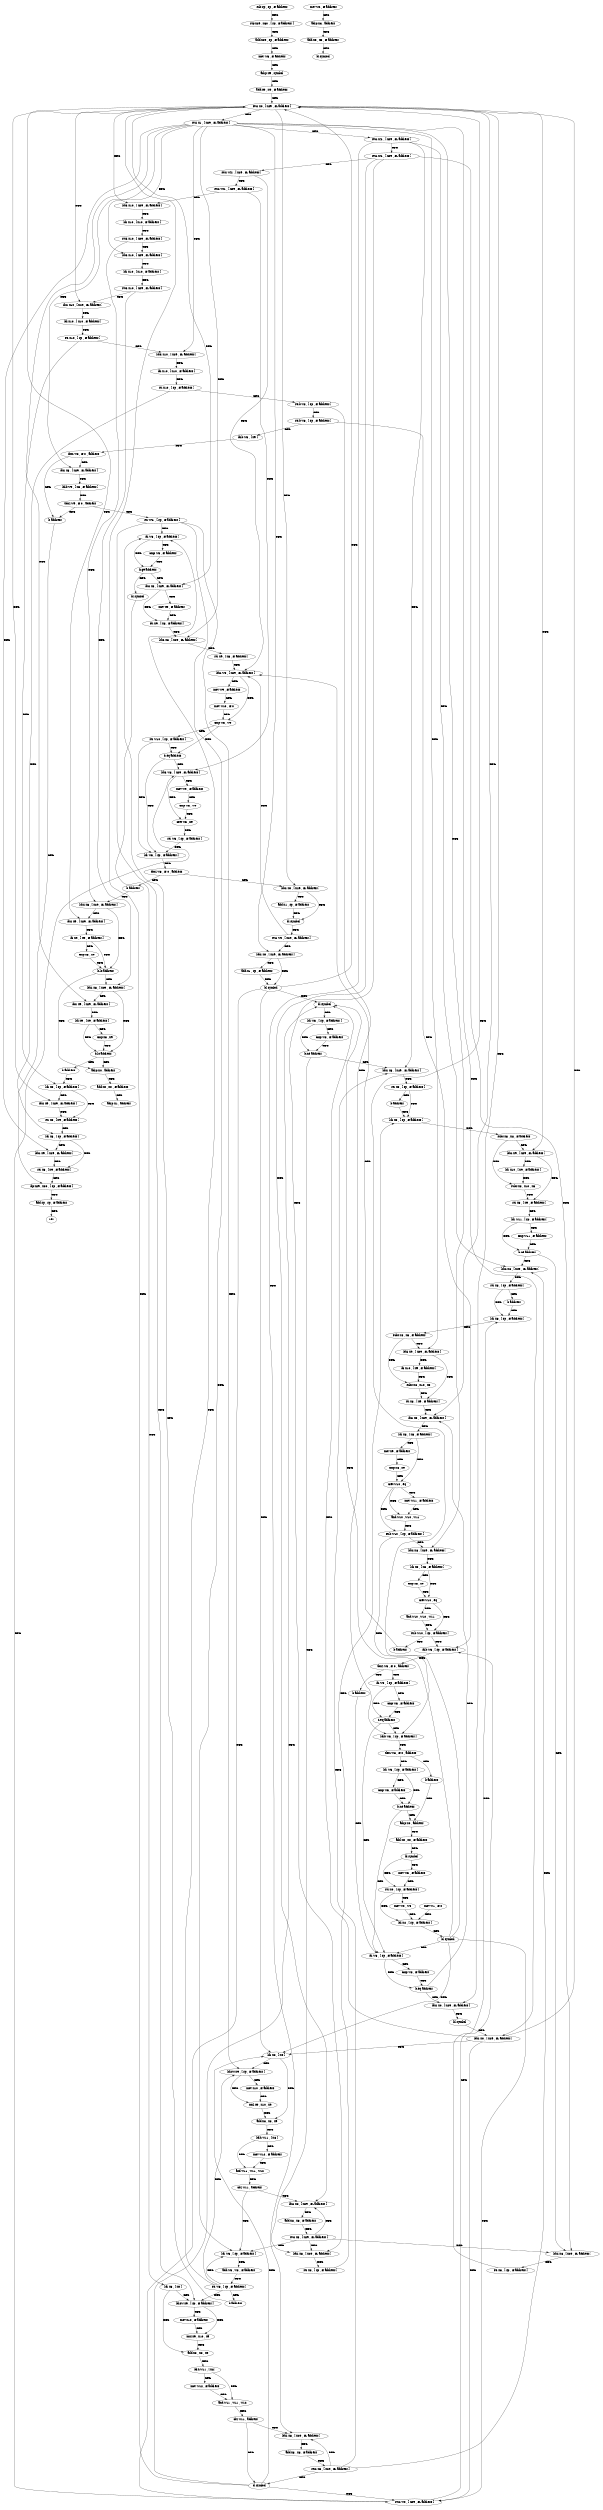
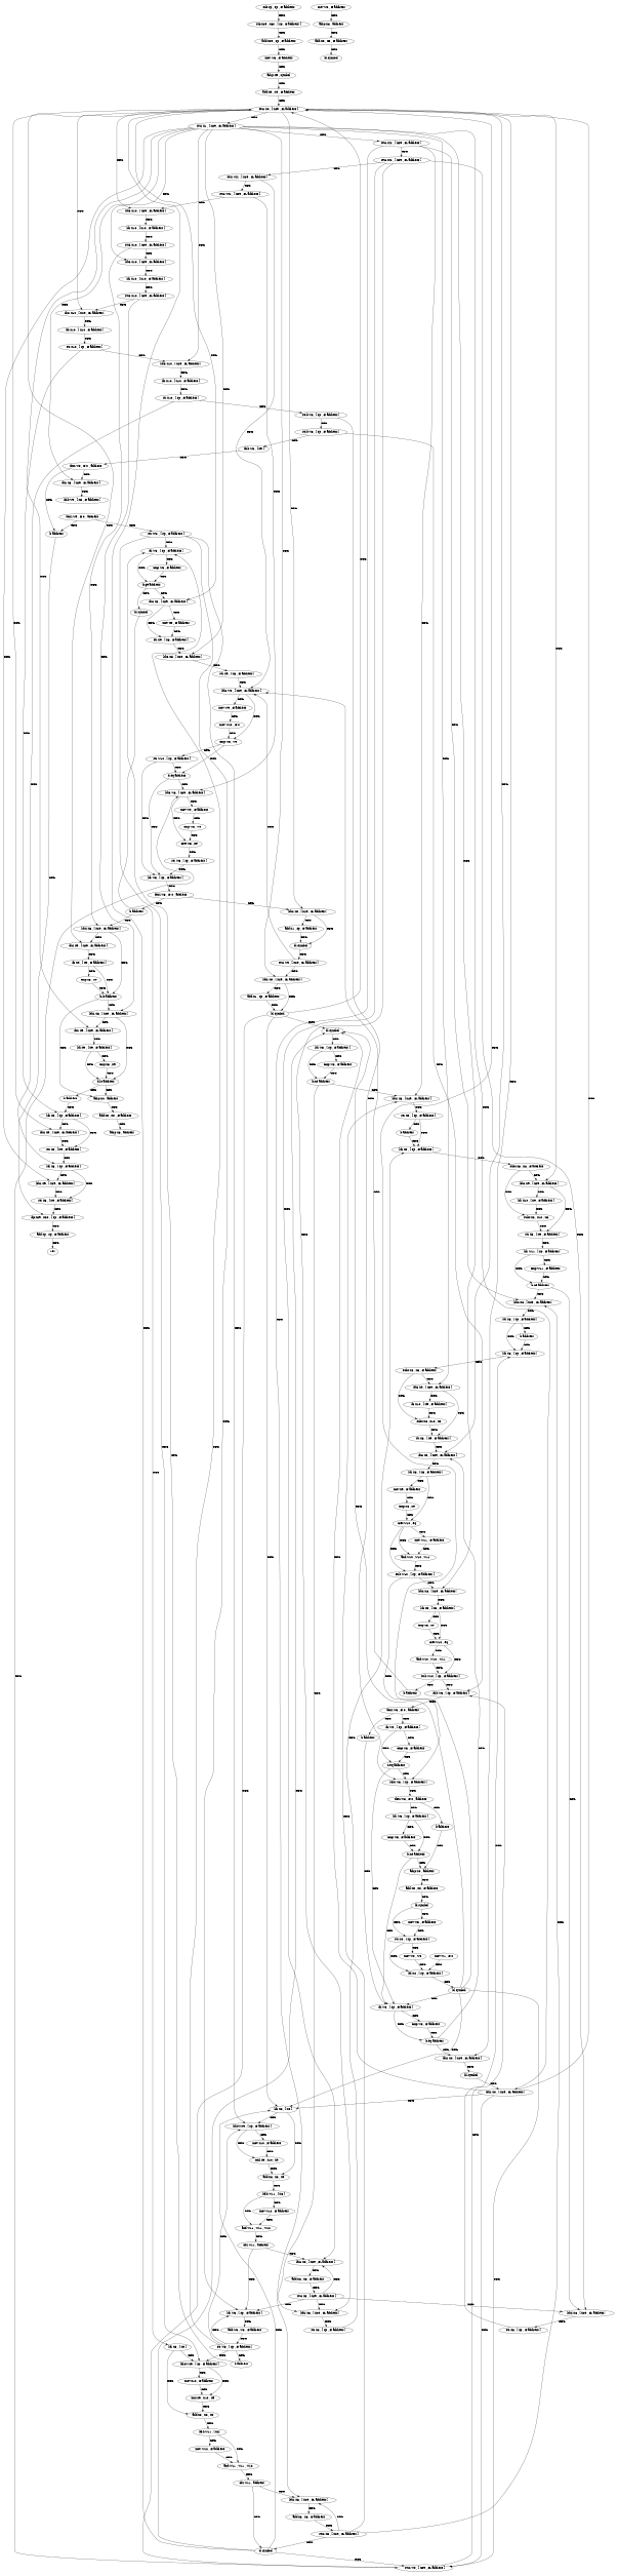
  digraph {
    n1 [label="sub sp , sp , # address"]
    n2 [label="stp x29 , x30 , [ sp , # address ]"]
    n3 [label="add x29 , sp , # address"]
    n4 [label="mov w8 , # address"]
    n5 [label="adrp x9 , symbol"]
    n6 [label="add x9 , x9 , # address"]
    n7 [label="stur x0 , [ x29 , #- address ]"]
    n8 [label="stur x1 , [ x29 , #- address ]"]
    n9 [label="ldur x10 , [ x29 , #- address ]"]
    n10 [label="ldur x10 , [ x29 , #- address ]"]
    n11 [label="ldur x8 , [ x29 , #- address ]"]
    n12 [label="ldur x0 , [ x29 , #- address ]"]
    n13 [label="ldur x9 , [ x29 , #- address ]"]
    n14 [label="ldur x8 , [ x29 , #- address ]"]
    n15 [label="ldur x0 , [ x29 , #- address ]"]
    n16 [label="ldur x9 , [ x29 , #- address ]"]
    n17 [label="ldur x9 , [ x29 , #- address ]"]
    n18 [label="stur xzr , [ x29 , #- address ]"]
    n19 [label="ldur x10 , [ x29 , #- address ]"]
    n20 [label="ldur x10 , [ x29 , #- address ]"]
    n21 [label="ldur x8 , [ x29 , #- address ]"]
    n22 [label="ldur x8 , [ x29 , #- address ]"]
    n23 [label="ldur x0 , [ x29 , #- address ]"]
    n24 [label="ldur x9 , [ x29 , #- address ]"]
    n25 [label="ldur x8 , [ x29 , #- address ]"]
    n26 [label="ldur x0 , [ x29 , #- address ]"]
    n27 [label="ldur x9 , [ x29 , #- address ]"]
    n28 [label="ldur x9 , [ x29 , #- address ]"]
    n29 [label="ldr x10 , [ x10 , # address ]"]
    n30 [label="ldr x10 , [ x10 , # address ]"]
    n31 [label="mov x9 , # address"]
    n32 [label="str x9 , [ x8 , # address ]"]
    n33 [label="add x1 , sp , # address"]
    n34 [label="bl symbol"]
    n35 [label="ldr x9 , [ x9 , # address ]"]
    n36 [label="ldr x8 , [ x8 , # address ]"]
    n37 [label="bl symbol"]
    n38 [label="str x8 , [ x9 , # address ]"]
    n39 [label="ldr x10 , [ x9 , # address ]"]
    n40 [label="str x8 , [ x9 , # address ]"]
    n41 [label="stur xzr , [ x29 , #- address ]"]
    n42 [label="ldur x8 , [ x29 , #- address ]"]
    n43 [label="ldur x8 , [ x29 , #- address ]"]
    n44 [label="ldur x8 , [ x29 , #- address ]"]
    n45 [label="ldr x10 , [ x10 , # address ]"]
    n46 [label="ldr x10 , [ x10 , # address ]"]
    n47 [label="ldrb w9 , [ x8 , # address ]"]
    n48 [label="str x9 , [ x8 , # address ]"]
    n49 [label="add x1 , sp , # address"]
    n50 [label="bl symbol"]
    n51 [label="ldr x9 , [ x9 , # address ]"]
    n52 [label="ldr x8 , [ x8 , # address ]"]
    n53 [label="ldr x8 , [ x0 ]"]
    n54 [label="stur w0 , [ x29 , #- address ]"]
    n55 [label="bl symbol"]
    n56 [label="str x8 , [ x9 , # address ]"]
    n57 [label="ldr x10 , [ x9 , # address ]"]
    n58 [label="str x8 , [ x9 , # address ]"]
    n59 [label="stur wzr , [ x29 , #- address ]"]
    n60 [label="ldur x8 , [ x29 , #- address ]"]
    n61 [label="ldur x8 , [ x29 , #- address ]"]
    n62 [label="ldur x8 , [ x29 , #- address ]"]
    n63 [label="add x8 , x8 , # address"]
    n64 [label="str x8 , [ sp , # address ]"]
    n65 [label="str x8 , [ sp , # address ]"]
    n66 [label="stur wzr , [ x29 , #- address ]"]
    n67 [label="ldur w8 , [ x29 , #- address ]"]
    n68 [label="add x8 , x8 , # address"]
    n69 [label="str x8 , [ sp , # address ]"]
    n70 [label="str x8 , [ sp , # address ]"]
    n71 [label="ldur w8 , [ x29 , #- address ]"]
    n72 [label="mov w9 , # address"]
    n73 [label="cmp w8 , w9"]
    n74 [label="mov w9 , # address"]
    n75 [label="cset w8 , ne"]
    n76 [label="stur x10 , [ x29 , #- address ]"]
    n77 [label="ldur x8 , [ x29 , #- address ]"]
    n78 [label="b.lo address"]
    n79 [label="stur x10 , [ x29 , #- address ]"]
    n80 [label="ldur x8 , [ x29 , #- address ]"]
    n81 [label="b.lo address"]
    n82 [label="str x10 , [ sp , # address ]"]
    n83 [label="ldr x8 , [ sp , # address ]"]
    n84 [label="str x10 , [ sp , # address ]"]
    n85 [label="strb w8 , [ sp , # address ]"]
    n86 [label="ldr x8 , [ sp , # address ]"]
    n87 [label="strb w8 , [ sp , # address ]"]
    n88 [label="ldrb w8 , [ sp , # address ]"]
    n89 [label="ldrb w8 , [ x9 ]"]
    n90 [label="ldrb w8 , [ sp , # address ]"]
    n91 [label="tbnz w8 , # 0 , address"]
    n92 [label="tbnz w8 , # 0 , address"]
    n93 [label="tbnz w8 , # 0 , address"]
    n94 [label="b address"]
    n95 [label="ldp x29 , x30 , [ sp , # address ]"]
    n96 [label="add sp , sp , # address"]
    n97 [label="tbnz w9 , # 0 , address"]
    n98 [label=ret]
    n99 [label="str wzr , [ sp , # address ]"]
    n100 [label="ldr w8 , [ sp , # address ]"]
    n101 [label="ldrsw x9 , [ sp , # address ]"]
    n102 [label="ldrsw x9 , [ sp , # address ]"]
    n103 [label="ldr w8 , [ sp , # address ]"]
    n104 [label="cmp w8 , # address"]
    n105 [label="b.ge address"]
    n106 [label="mov x10 , # address"]
    n107 [label="mul x9 , x10 , x9"]
    n108 [label="mov x10 , # address"]
    n109 [label="mul x9 , x10 , x9"]
    n110 [label="add w8 , w8 , # address"]
    n111 [label="bl symbol"]
    n112 [label="mov w10 , # 0"]
    n113 [label="str w10 , [ sp , # address ]"]
    n114 [label="b.eq address"]
    n115 [label="ldr x8 , [ x0 ]"]
    n116 [label="add x8 , x8 , x9"]
    n117 [label="ldrh w11 , [ x8 ]"]
    n118 [label="mov w12 , # address"]
    n119 [label="and w11 , w11 , w12"]
    n120 [label="cbz w11 , address"]
    n121 [label="bl symbol"]
    n122 [label="add x8 , x8 , x9"]
    n123 [label="ldr w8 , [ sp , # address ]"]
    n124 [label="stur x8 , [ x29 , #- address ]"]
    n125 [label="ldr w8 , [ sp , # address ]"]
    n126 [label="tbnz w8 , # 0 , address"]
    n127 [label="b address"]
    n128 [label="stur w0 , [ x29 , #- address ]"]
    n129 [label="cmp w8 , w9"]
    n130 [label="str w8 , [ sp , # address ]"]
    n131 [label="ldrh w11 , [ x8 ]"]
    n132 [label="mov w12 , # address"]
    n133 [label="and w11 , w11 , w12"]
    n134 [label="cbz w11 , address"]
    n135 [label="str w8 , [ sp , # address ]"]
    n136 [label="stur x8 , [ x29 , #- address ]"]
    n137 [label="ldr w8 , [ sp , # address ]"]
    n138 [label="b address"]
    n139 [label="cmp w8 , # address"]
    n140 [label="b.eq address"]
    n141 [label="ldr w8 , [ sp , # address ]"]
    n142 [label="cmp w8 , # address"]
    n143 [label="b.eq address"]
    n144 [label="adrp x0 , address"]
    n145 [label="b address"]
    n146 [label="ldr w8 , [ sp , # address ]"]
    n147 [label="b address"]
    n148 [label="cmp x8 , x9"]
    n149 [label="add x0 , x0 , # address"]
-   n150 [label="adrp x1 , address"]
+   n150 [label="adrp x8 , address"]
    n151 [label="b address"]
    n152 [label="mov x9 , # address"]
    n153 [label="cset w10 , eq"]
    n154 [label="cmp w8 , # address"]
    n155 [label="b.ne address"]
    n156 [label="adrp x0 , address"]
    n157 [label="add x0 , x0 , # address"]
    n158 [label="mov w2 , # address"]
    n159 [label="adrp x3 , address"]
    n160 [label="add x3 , x3 , # address"]
    n161 [label="bl symbol"]
    n162 [label="cmp x8 , x9"]
    n163 [label="cmp x8 , x9"]
    n164 [label="mov w11 , # address"]
    n165 [label="and w10 , w10 , w11"]
    n166 [label="strb w10 , [ sp , # address ]"]
    n167 [label="cmp x8 , x9"]
    n168 [label="cset w10 , eq"]
    n169 [label="and w10 , w10 , w11"]
    n170 [label="strb w10 , [ sp , # address ]"]
    n171 [label="b address"]
    n172 [label="cmp w8 , # address"]
    n173 [label="b.ne address"]
    n174 [label="ldr x8 , [ sp , # address ]"]
    n175 [label="b address"]
    n176 [label="bl symbol"]
    n177 [label="subs x8 , x8 , # address"]
    n178 [label="subs x8 , x10 , x8"]
    n179 [label="mov w8 , # address"]
    n180 [label="str x0 , [ sp , # address ]"]
    n181 [label="mov w0 , w8"]
    n182 [label="ldr x2 , [ sp , # address ]"]
    n183 [label="bl symbol"]
    n184 [label="mov w1 , # 0"]
    n185 [label="ldr x8 , [ sp , # address ]"]
    n186 [label="subs x8 , x8 , # address"]
    n187 [label="subs x8 , x10 , x8"]
    n188 [label="b address"]
    n189 [label="ldr w11 , [ sp , # address ]"]
    n190 [label="cmp w11 , # address"]
    n191 [label="b.ne address"]
    n1 -> n2 [label=DFG]
    n2 -> n3 [label=CFG]
    n3 -> n4 [label=CFG]
    n4 -> n5 [label=CFG]
    n5 -> n6 [label=CFG]
    n6 -> n7 [label=CFG]
    n7 -> n8 [label=CFG]
    n7 -> n9 [label=DFG]
    n7 -> n10 [label=DFG]
    n7 -> n11 [label=DFG]
    n7 -> n12 [label=DFG]
    n7 -> n13 [label=DFG]
    n7 -> n14 [label=DFG]
    n7 -> n15 [label=DFG]
    n7 -> n16 [label=DFG]
    n7 -> n17 [label=DFG]
    n8 -> n18 [label=CFG]
    n8 -> n19 [label=DFG]
    n8 -> n20 [label=DFG]
    n8 -> n21 [label=DFG]
    n8 -> n22 [label=DFG]
    n8 -> n23 [label=DFG]
    n8 -> n24 [label=DFG]
    n8 -> n25 [label=DFG]
    n8 -> n26 [label=DFG]
    n8 -> n27 [label=DFG]
    n8 -> n28 [label=DFG]
    n9 -> n29 [label=DFG]
    n10 -> n30 [label=DFG]
    n11 -> n31 [label=CFG]
    n11 -> n32 [label=DFG]
    n12 -> n33 [label=CFG]
    n12 -> n34 [label=DFG]
    n13 -> n35 [label=DFG]
    n14 -> n36 [label=DFG]
    n15 -> n37 [label=DFG]
    n16 -> n38 [label=DFG]
    n17 -> n39 [label=DFG]
    n17 -> n40 [label=DFG]
    n18 -> n41 [label=CFG]
    n18 -> n42 [label=DFG]
    n18 -> n43 [label=DFG]
    n18 -> n44 [label=DFG]
    n19 -> n45 [label=DFG]
    n20 -> n46 [label=DFG]
    n21 -> n47 [label=DFG]
    n22 -> n48 [label=DFG]
    n23 -> n49 [label=CFG]
    n23 -> n50 [label=DFG]
    n24 -> n51 [label=DFG]
    n25 -> n52 [label=DFG]
    n26 -> n7 [label=DFG]
    n26 -> n53 [label=DFG]
    n26 -> n54 [label=DFG]
    n26 -> n55 [label=DFG]
    n27 -> n56 [label=DFG]
    n28 -> n57 [label=DFG]
    n28 -> n58 [label=DFG]
    n29 -> n76 [label=DFG]
    n30 -> n82 [label=DFG]
    n31 -> n32 [label=CFG]
    n32 -> n22 [label=CFG]
    n33 -> n34 [label=DFG]
    n34 -> n128 [label=DFG]
    n35 -> n78 [label=DFG]
    n35 -> n148 [label=CFG]
    n36 -> n152 [label=CFG]
    n36 -> n153 [label=DFG]
    n37 -> n26 [label=CFG]
    n38 -> n86 [label=CFG]
    n39 -> n178 [label=DFG]
    n40 -> n189 [label=CFG]
    n41 -> n59 [label=CFG]
    n41 -> n60 [label=DFG]
    n41 -> n61 [label=DFG]
    n41 -> n62 [label=DFG]
    n42 -> n63 [label=DFG]
    n43 -> n64 [label=DFG]
    n44 -> n65 [label=DFG]
    n45 -> n79 [label=DFG]
    n46 -> n84 [label=DFG]
-   n47 -> n97 [label=DFG]
    n48 -> n67 [label=CFG]
    n49 -> n50 [label=DFG]
    n50 -> n7 [label=DFG]
    n50 -> n53 [label=DFG]
    n50 -> n54 [label=DFG]
    n50 -> n55 [label=DFG]
    n51 -> n81 [label=DFG]
    n51 -> n162 [label=CFG]
    n52 -> n167 [label=CFG]
    n52 -> n168 [label=DFG]
    n53 -> n102 [label=CFG]
    n53 -> n122 [label=DFG]
    n54 -> n71 [label=DFG]
    n54 -> n90 [label=CFG]
    n55 -> n123 [label=CFG]
    n56 -> n95 [label=CFG]
    n57 -> n187 [label=DFG]
    n58 -> n14 [label=CFG]
    n59 -> n66 [label=CFG]
    n59 -> n67 [label=DFG]
    n60 -> n68 [label=DFG]
    n61 -> n69 [label=DFG]
    n62 -> n70 [label=DFG]
    n63 -> n124 [label=DFG]
    n64 -> n174 [label=DFG]
    n64 -> n175 [label=CFG]
    n65 -> n185 [label=DFG]
    n65 -> n188 [label=CFG]
    n66 -> n9 [label=CFG]
    n66 -> n71 [label=DFG]
    n67 -> n72 [label=CFG]
    n67 -> n73 [label=DFG]
    n68 -> n136 [label=DFG]
    n69 -> n174 [label=DFG]
    n70 -> n185 [label=DFG]
    n71 -> n74 [label=CFG]
    n71 -> n75 [label=DFG]
    n72 -> n112 [label=CFG]
    n73 -> n113 [label=CFG]
    n73 -> n114 [label=DFG]
    n74 -> n129 [label=CFG]
    n75 -> n130 [label=DFG]
    n76 -> n19 [label=CFG]
    n76 -> n77 [label=DFG]
    n77 -> n13 [label=CFG]
    n77 -> n78 [label=DFG]
    n78 -> n80 [label=CFG]
    n78 -> n144 [label=CFG]
    n79 -> n10 [label=CFG]
    n79 -> n80 [label=DFG]
    n80 -> n24 [label=CFG]
    n80 -> n81 [label=DFG]
    n81 -> n144 [label=CFG]
    n81 -> n151 [label=CFG]
    n82 -> n20 [label=CFG]
    n82 -> n83 [label=DFG]
    n83 -> n16 [label=CFG]
    n83 -> n38 [label=DFG]
    n84 -> n85 [label=CFG]
    n84 -> n86 [label=DFG]
    n85 -> n87 [label=CFG]
    n85 -> n88 [label=DFG]
    n86 -> n27 [label=CFG]
    n86 -> n56 [label=DFG]
    n87 -> n89 [label=CFG]
    n87 -> n90 [label=DFG]
    n88 -> n91 [label=DFG]
    n89 -> n92 [label=DFG]
    n90 -> n93 [label=DFG]
    n91 -> n146 [label=CFG]
    n91 -> n147 [label=CFG]
    n92 -> n21 [label=CFG]
    n92 -> n94 [label=CFG]
    n93 -> n137 [label=CFG]
    n93 -> n138 [label=CFG]
    n94 -> n95 [label=CFG]
    n95 -> n96 [label=CFG]
    n96 -> n98 [label=CFG]
    n97 -> n94 [label=CFG]
    n97 -> n99 [label=CFG]
    n99 -> n100 [label=DFG]
    n99 -> n101 [label=DFG]
    n99 -> n102 [label=DFG]
    n99 -> n103 [label=DFG]
    n100 -> n104 [label=CFG]
    n100 -> n105 [label=DFG]
    n101 -> n106 [label=CFG]
    n101 -> n107 [label=DFG]
    n102 -> n108 [label=CFG]
    n102 -> n109 [label=DFG]
    n103 -> n110 [label=DFG]
    n104 -> n105 [label=CFG]
    n105 -> n11 [label=CFG]
    n105 -> n111 [label=CFG]
    n106 -> n107 [label=CFG]
    n107 -> n116 [label=DFG]
    n108 -> n109 [label=CFG]
    n109 -> n122 [label=DFG]
    n110 -> n135 [label=DFG]
    n111 -> n115 [label=DFG]
    n112 -> n73 [label=CFG]
    n113 -> n114 [label=CFG]
    n113 -> n125 [label=DFG]
    n114 -> n71 [label=CFG]
    n114 -> n125 [label=CFG]
    n115 -> n101 [label=CFG]
    n115 -> n116 [label=DFG]
    n116 -> n117 [label=DFG]
    n117 -> n118 [label=CFG]
    n117 -> n119 [label=DFG]
    n118 -> n119 [label=CFG]
    n119 -> n120 [label=DFG]
    n120 -> n42 [label=CFG]
    n120 -> n121 [label=CFG]
    n121 -> n7 [label=DFG]
    n121 -> n53 [label=DFG]
    n121 -> n54 [label=DFG]
    n121 -> n55 [label=DFG]
    n122 -> n131 [label=DFG]
    n123 -> n172 [label=CFG]
    n123 -> n173 [label=DFG]
    n124 -> n42 [label=DFG]
    n124 -> n43 [label=DFG]
    n124 -> n44 [label=DFG]
    n124 -> n121 [label=CFG]
    n125 -> n126 [label=DFG]
    n126 -> n12 [label=CFG]
    n126 -> n127 [label=CFG]
    n127 -> n77 [label=CFG]
    n128 -> n23 [label=CFG]
    n128 -> n67 [label=DFG]
    n129 -> n75 [label=CFG]
    n130 -> n125 [label=DFG]
    n131 -> n132 [label=CFG]
    n131 -> n133 [label=DFG]
    n132 -> n133 [label=CFG]
    n133 -> n134 [label=DFG]
    n134 -> n60 [label=CFG]
    n134 -> n103 [label=CFG]
    n135 -> n100 [label=DFG]
    n135 -> n101 [label=DFG]
    n135 -> n102 [label=DFG]
    n135 -> n103 [label=DFG]
    n135 -> n145 [label=CFG]
    n136 -> n60 [label=DFG]
    n136 -> n61 [label=DFG]
    n136 -> n62 [label=DFG]
    n136 -> n103 [label=CFG]
    n137 -> n139 [label=CFG]
    n137 -> n140 [label=DFG]
    n138 -> n141 [label=CFG]
    n139 -> n140 [label=CFG]
    n140 -> n88 [label=CFG]
    n140 -> n141 [label=CFG]
    n141 -> n142 [label=CFG]
    n141 -> n143 [label=DFG]
    n142 -> n143 [label=CFG]
    n143 -> n14 [label=CFG]
    n143 -> n15 [label=CFG]
    n144 -> n149 [label=CFG]
    n145 -> n100 [label=CFG]
    n146 -> n154 [label=CFG]
    n146 -> n155 [label=DFG]
    n147 -> n156 [label=CFG]
    n148 -> n78 [label=CFG]
    n149 -> n150 [label=CFG]
    n151 -> n83 [label=CFG]
    n152 -> n163 [label=CFG]
    n153 -> n164 [label=CFG]
    n153 -> n165 [label=DFG]
    n153 -> n166 [label=DFG]
    n154 -> n155 [label=CFG]
    n155 -> n141 [label=CFG]
    n155 -> n156 [label=CFG]
    n156 -> n157 [label=CFG]
    n157 -> n176 [label=CFG]
    n158 -> n159 [label=CFG]
    n159 -> n160 [label=CFG]
    n160 -> n161 [label=CFG]
    n162 -> n81 [label=CFG]
    n163 -> n153 [label=CFG]
    n164 -> n165 [label=CFG]
    n165 -> n166 [label=DFG]
    n166 -> n25 [label=CFG]
    n166 -> n88 [label=DFG]
    n167 -> n168 [label=CFG]
    n168 -> n169 [label=DFG]
    n168 -> n170 [label=DFG]
    n169 -> n170 [label=DFG]
    n170 -> n90 [label=DFG]
    n170 -> n171 [label=CFG]
    n171 -> n67 [label=CFG]
    n172 -> n173 [label=CFG]
    n173 -> n43 [label=CFG]
    n173 -> n61 [label=CFG]
    n174 -> n177 [label=DFG]
    n175 -> n174 [label=CFG]
    n176 -> n179 [label=CFG]
    n176 -> n180 [label=DFG]
    n177 -> n17 [label=CFG]
    n177 -> n178 [label=DFG]
    n178 -> n40 [label=DFG]
    n179 -> n180 [label=CFG]
    n180 -> n181 [label=CFG]
    n180 -> n182 [label=DFG]
    n181 -> n182 [label=CFG]
    n182 -> n183 [label=CFG]
    n183 -> n7 [label=DFG]
    n183 -> n53 [label=DFG]
    n183 -> n54 [label=DFG]
    n183 -> n55 [label=DFG]
    n183 -> n141 [label=CFG]
    n184 -> n182 [label=DFG]
    n185 -> n186 [label=DFG]
    n186 -> n28 [label=CFG]
    n186 -> n187 [label=DFG]
    n187 -> n58 [label=DFG]
    n188 -> n185 [label=CFG]
    n189 -> n190 [label=CFG]
    n189 -> n191 [label=DFG]
    n190 -> n191 [label=CFG]
    n191 -> n44 [label=CFG]
    n191 -> n62 [label=CFG]
  }
